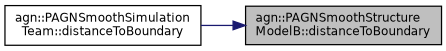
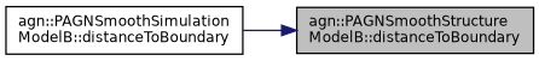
  digraph {
    rankdir=RL
    node [color=black fontname=Helvetica fontsize=10 shape=record style=filled]
    n1 [fillcolor=grey75 fontcolor=black height=0.2 label="agn::PAGNSmoothStructure\lModelB::distanceToBoundary" width=0.4]
-   n2 [fillcolor=white height=0.2 label="agn::PAGNSmoothSimulation\lTeam::distanceToBoundary" width=0.4]
+   n2 [fillcolor=white height=0.2 label="agn::PAGNSmoothSimulation\lModelB::distanceToBoundary" width=0.4]
    n1 -> n2 [color=midnightblue dir=back fontname=Helvetica fontsize=10 labelfontname=Helvetica labelfontsize=10 style=solid]
  }
